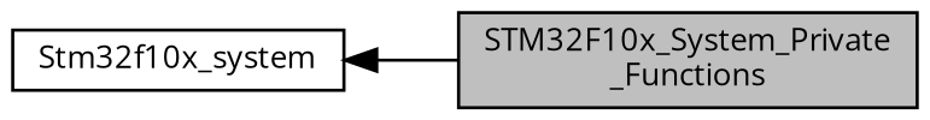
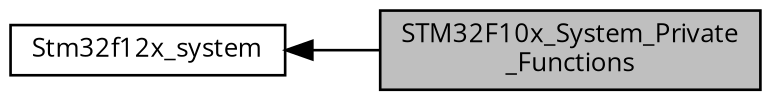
  digraph {
    rankdir=LR
    fontname="Open Sans"
    node [color=black fontname="Open Sans" fontsize=10 shape=box style=filled]
    n1 [fillcolor=grey75 fontcolor=black height=0.2 label="STM32F10x_System_Private\l_Functions" width=0.4]
-   n2 [fillcolor=white height=0.2 label=Stm32f10x_system width=0.4]
+   n2 [fillcolor=white height=0.2 label=Stm32f12x_system width=0.4]
    n2 -> n1 [dir=back fontname="Open Sans" fontsize=10 labelfontname=Helvetica labelfontsize=10 shape=plaintext style=solid]
  }
